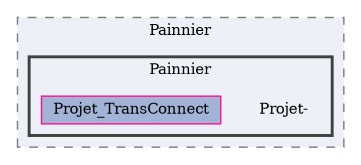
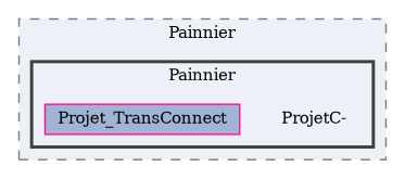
  digraph {
    compound=true
    fontname="DejaVu Serif"
    node [fontname="DejaVu Serif" fontsize=10 color=deeppink]
-   n1 [height=0.2 label="Projet-" shape=plaintext width=0.4]
+   n1 [height=0.2 label="ProjetC-" shape=plaintext width=0.4]
    n2 [fillcolor="#a2b4d6" height=0.2 label=Projet_TransConnect shape=box style=filled width=0.4]
    subgraph cluster_1 {
      bgcolor="#edf0f7"
      fontsize=10
      label=Painnier
      pencolor=grey50
      style="filled,dashed"
      subgraph cluster_2 {
        bgcolor="#edf0f7"
        fontsize=10
        pencolor=grey25
        style="filled,bold"
        n1
        n2
      }
    }
  }
